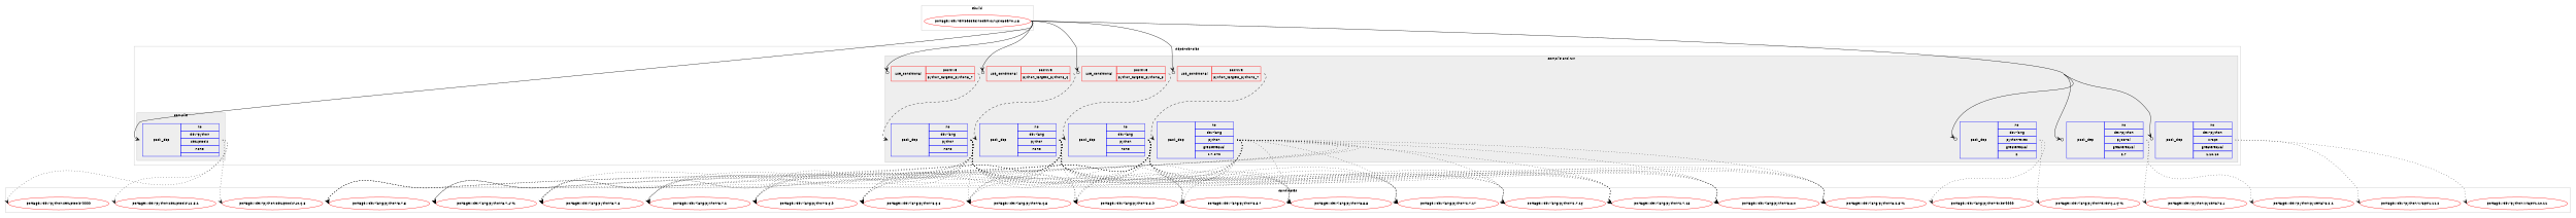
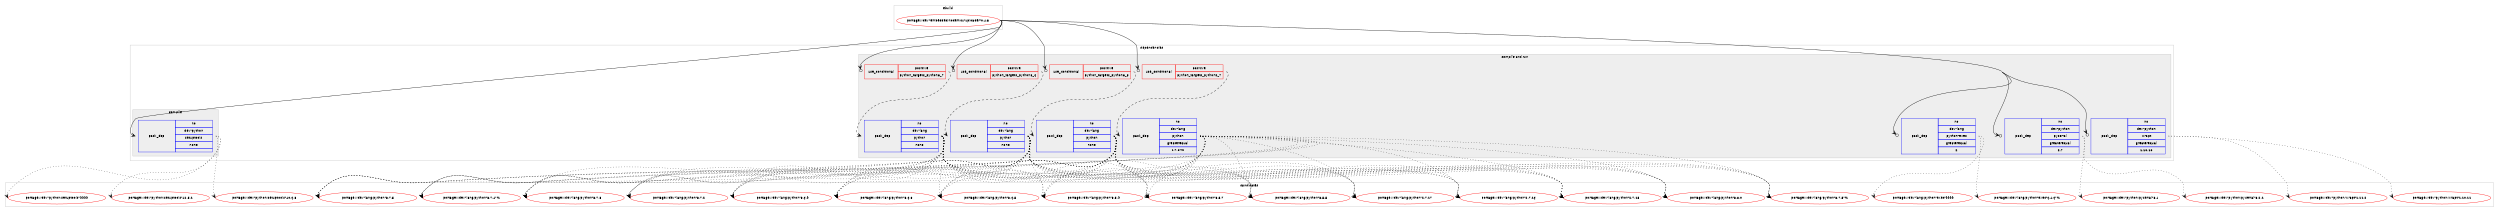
  digraph {
    compound=true
    concentrate=true
    fontname=Helvetica
    fontsize=10
    newrank=true
    rankdir=TB
    ranksep=1.5
    node [color=red fontname=Helvetica fontsize=10]
    edge [arrowhead=vee headport=w style=dotted tailport=e weight=100]
    n1 [label="portage://dev-embedded/nodemcu-uploader-0.4.3" width=4]
    n2 [color=blue label=<<TABLE BORDER="0" CELLBORDER="1" CELLSPACING="0" CELLPADDING="4" WIDTH="220"><TR><TD ROWSPAN="6" CELLPADDING="30">pack_dep</TD></TR><TR><TD WIDTH="110">no</TD></TR><TR><TD>dev-python</TD></TR><TR><TD>setuptools</TD></TR><TR><TD>none</TD></TR><TR><TD></TD></TR></TABLE>> shape=none]
    n3 [color=blue label=<<TABLE BORDER="0" CELLBORDER="1" CELLSPACING="0" CELLPADDING="4" WIDTH="220"><TR><TD ROWSPAN="6" CELLPADDING="30">pack_dep</TD></TR><TR><TD WIDTH="110">no</TD></TR><TR><TD>dev-lang</TD></TR><TR><TD>python</TD></TR><TR><TD>greaterequal</TD></TR><TR><TD>2.7.5-r2</TD></TR></TABLE>> shape=none]
    n4 [label=<<TABLE BORDER="0" CELLBORDER="1" CELLSPACING="0" CELLPADDING="4"><TR><TD ROWSPAN="3" CELLPADDING="10">use_conditional</TD></TR><TR><TD>positive</TD></TR><TR><TD>python_targets_python2_7</TD></TR></TABLE>> shape=none]
    n5 [color=blue label=<<TABLE BORDER="0" CELLBORDER="1" CELLSPACING="0" CELLPADDING="4" WIDTH="220"><TR><TD ROWSPAN="6" CELLPADDING="30">pack_dep</TD></TR><TR><TD WIDTH="110">no</TD></TR><TR><TD>dev-lang</TD></TR><TR><TD>python</TD></TR><TR><TD>none</TD></TR><TR><TD></TD></TR></TABLE>> shape=none]
    n6 [label=<<TABLE BORDER="0" CELLBORDER="1" CELLSPACING="0" CELLPADDING="4"><TR><TD ROWSPAN="3" CELLPADDING="10">use_conditional</TD></TR><TR><TD>positive</TD></TR><TR><TD>python_targets_python3_5</TD></TR></TABLE>> shape=none]
    n7 [color=blue label=<<TABLE BORDER="0" CELLBORDER="1" CELLSPACING="0" CELLPADDING="4" WIDTH="220"><TR><TD ROWSPAN="6" CELLPADDING="30">pack_dep</TD></TR><TR><TD WIDTH="110">no</TD></TR><TR><TD>dev-lang</TD></TR><TR><TD>python</TD></TR><TR><TD>none</TD></TR><TR><TD></TD></TR></TABLE>> shape=none]
    n8 [label=<<TABLE BORDER="0" CELLBORDER="1" CELLSPACING="0" CELLPADDING="4"><TR><TD ROWSPAN="3" CELLPADDING="10">use_conditional</TD></TR><TR><TD>positive</TD></TR><TR><TD>python_targets_python3_6</TD></TR></TABLE>> shape=none]
    n9 [color=blue label=<<TABLE BORDER="0" CELLBORDER="1" CELLSPACING="0" CELLPADDING="4" WIDTH="220"><TR><TD ROWSPAN="6" CELLPADDING="30">pack_dep</TD></TR><TR><TD WIDTH="110">no</TD></TR><TR><TD>dev-lang</TD></TR><TR><TD>python</TD></TR><TR><TD>none</TD></TR><TR><TD></TD></TR></TABLE>> shape=none]
    n10 [label=<<TABLE BORDER="0" CELLBORDER="1" CELLSPACING="0" CELLPADDING="4"><TR><TD ROWSPAN="3" CELLPADDING="10">use_conditional</TD></TR><TR><TD>positive</TD></TR><TR><TD>python_targets_python3_7</TD></TR></TABLE>> shape=none]
    n11 [color=blue label=<<TABLE BORDER="0" CELLBORDER="1" CELLSPACING="0" CELLPADDING="4" WIDTH="220"><TR><TD ROWSPAN="6" CELLPADDING="30">pack_dep</TD></TR><TR><TD WIDTH="110">no</TD></TR><TR><TD>dev-python</TD></TR><TR><TD>wrapt</TD></TR><TR><TD>greaterequal</TD></TR><TR><TD>1.10.10</TD></TR></TABLE>> shape=none]
    n12 [color=blue label=<<TABLE BORDER="0" CELLBORDER="1" CELLSPACING="0" CELLPADDING="4" WIDTH="220"><TR><TD ROWSPAN="6" CELLPADDING="30">pack_dep</TD></TR><TR><TD WIDTH="110">no</TD></TR><TR><TD>dev-lang</TD></TR><TR><TD>python-exec</TD></TR><TR><TD>greaterequal</TD></TR><TR><TD>2</TD></TR></TABLE>> shape=none]
    n13 [color=blue label=<<TABLE BORDER="0" CELLBORDER="1" CELLSPACING="0" CELLPADDING="4" WIDTH="220"><TR><TD ROWSPAN="6" CELLPADDING="30">pack_dep</TD></TR><TR><TD WIDTH="110">no</TD></TR><TR><TD>dev-python</TD></TR><TR><TD>pyserial</TD></TR><TR><TD>greaterequal</TD></TR><TR><TD>2.7</TD></TR></TABLE>> shape=none]
    n14 [label="portage://dev-python/setuptools-40.6.3" width=4]
    n15 [label="portage://dev-python/setuptools-41.5.1" width=4]
    n16 [label="portage://dev-python/setuptools-9999" width=4]
    n17 [label="portage://dev-lang/python-2.7.15" width=4]
    n18 [label="portage://dev-lang/python-2.7.16" width=4]
    n19 [label="portage://dev-lang/python-2.7.17" width=4]
    n20 [label="portage://dev-lang/python-3.5.5" width=4]
    n21 [label="portage://dev-lang/python-3.5.7" width=4]
    n22 [label="portage://dev-lang/python-3.5.9" width=4]
    n23 [label="portage://dev-lang/python-3.6.5" width=4]
    n24 [label="portage://dev-lang/python-3.6.8" width=4]
    n25 [label="portage://dev-lang/python-3.6.9" width=4]
    n26 [label="portage://dev-lang/python-3.7.2" width=4]
    n27 [label="portage://dev-lang/python-3.7.3" width=4]
    n28 [label="portage://dev-lang/python-3.7.4-r1" width=4]
    n29 [label="portage://dev-lang/python-3.7.5" width=4]
-   n30 [label="portage://dev-lang/python-3.2.5-r1" width=4]
+   n30 [label="portage://dev-lang/python-3.7.5-r1" width=4]
    n31 [label="portage://dev-lang/python-3.8.0" width=4]
    n32 [label="portage://dev-lang/python-exec-6.4.6-r1" width=4]
    n33 [label="portage://dev-lang/python-exec-9999" width=4]
    n34 [label="portage://dev-python/pyserial-3.2.1" width=4]
    n35 [label="portage://dev-python/pyserial-3.4" width=4]
    n36 [label="portage://dev-python/wrapt-1.10.11" width=4]
    n37 [label="portage://dev-python/wrapt-1.11.2" width=4]
    subgraph cluster_1 {
      color=gray
      label=<<i>ebuild</i>>
      rank=same
      n1
    }
    subgraph cluster_2 {
      color=gray
      label=<<i>dependencies</i>>
      subgraph cluster_3 {
        color=gray
        fillcolor="#eeeeee"
        label=<<i>compile</i>>
        style=filled
        subgraph sub_4 {
          color=gray
          fillcolor="#eeeeee"
          label=<<i>compile</i>>
          style=filled
          n2
        }
      }
      subgraph cluster_5 {
        color=gray
        fillcolor="#eeeeee"
        label=<<i>compile and run</i>>
        style=filled
        subgraph sub_6 {
          color=gray
          fillcolor="#eeeeee"
          label=<<i>compile and run</i>>
          style=filled
          n4
          subgraph sub_7 {
            color=gray
            fillcolor="#eeeeee"
            label=<<i>compile and run</i>>
            style=filled
            n3
          }
        }
        subgraph sub_8 {
          color=gray
          fillcolor="#eeeeee"
          label=<<i>compile and run</i>>
          style=filled
          n6
          subgraph sub_9 {
            color=gray
            fillcolor="#eeeeee"
            label=<<i>compile and run</i>>
            style=filled
            n5
          }
        }
        subgraph sub_10 {
          color=gray
          fillcolor="#eeeeee"
          label=<<i>compile and run</i>>
          style=filled
          n8
          subgraph sub_11 {
            color=gray
            fillcolor="#eeeeee"
            label=<<i>compile and run</i>>
            style=filled
            n7
          }
        }
        subgraph sub_12 {
          color=gray
          fillcolor="#eeeeee"
          label=<<i>compile and run</i>>
          style=filled
          n10
          subgraph sub_13 {
            color=gray
            fillcolor="#eeeeee"
            label=<<i>compile and run</i>>
            style=filled
            n9
          }
        }
        subgraph sub_14 {
          color=gray
          fillcolor="#eeeeee"
          label=<<i>compile and run</i>>
          style=filled
          n11
        }
        subgraph sub_15 {
          color=gray
          fillcolor="#eeeeee"
          label=<<i>compile and run</i>>
          style=filled
          n12
        }
        subgraph sub_16 {
          color=gray
          fillcolor="#eeeeee"
          label=<<i>compile and run</i>>
          style=filled
          n13
        }
      }
      subgraph cluster_17 {
        color=gray
        fillcolor="#eeeeee"
        label=<<i>run</i>>
        style=filled
      }
    }
    subgraph cluster_18 {
      color=gray
      label=<<i>candidates</i>>
      rank=same
      subgraph sub_19 {
        color=black
        label=<<i>candidates</i>>
        nodesep=1
        rank=same
        n14
        n15
        n16
      }
      subgraph sub_20 {
        color=black
        label=<<i>candidates</i>>
        nodesep=1
        rank=same
        n17
        n18
        n19
        n20
        n21
        n22
        n23
        n24
        n25
        n26
        n27
        n28
        n29
        n30
        n31
      }
      subgraph sub_21 {
        color=black
        label=<<i>candidates</i>>
        nodesep=1
        rank=same
        n17
        n18
        n19
        n20
        n21
        n22
        n23
        n24
        n25
        n26
        n27
        n28
        n29
        n30
        n31
      }
      subgraph sub_22 {
        color=black
        label=<<i>candidates</i>>
        nodesep=1
        rank=same
        n17
        n18
        n19
        n20
        n21
        n22
        n23
        n24
        n25
        n26
        n27
        n28
        n29
        n30
        n31
      }
      subgraph sub_23 {
        color=black
        label=<<i>candidates</i>>
        nodesep=1
        rank=same
        n17
        n18
        n19
        n20
        n21
        n22
        n23
        n24
        n25
        n26
        n27
        n28
        n29
        n30
        n31
      }
      subgraph sub_24 {
        color=black
        label=<<i>candidates</i>>
        nodesep=1
        rank=same
        n32
        n33
      }
      subgraph sub_25 {
        color=black
        label=<<i>candidates</i>>
        nodesep=1
        rank=same
        n34
        n35
      }
      subgraph sub_26 {
        color=black
        label=<<i>candidates</i>>
        nodesep=1
        rank=same
        n36
        n37
      }
    }
    n1 -> n2 [style=solid weight=20]
    n1 -> n4 [arrowhead=odotvee style=solid weight=20]
    n1 -> n6 [arrowhead=odotvee style=solid weight=20]
    n1 -> n8 [arrowhead=odotvee style=solid weight=20]
    n1 -> n10 [arrowhead=odotvee style=solid weight=20]
    n1 -> n11 [arrowhead=odotvee style=solid weight=20]
    n1 -> n12 [arrowhead=odotvee style=solid weight=20]
    n1 -> n13 [arrowhead=odotvee style=solid weight=20]
    n2 -> n14
    n2 -> n15
    n2 -> n16
    n3 -> n17
    n3 -> n18
    n3 -> n19
    n3 -> n20
    n3 -> n21
    n3 -> n22
    n3 -> n23
    n3 -> n24
    n3 -> n25
    n3 -> n26
    n3 -> n27
    n3 -> n28
    n3 -> n29
    n3 -> n30
    n3 -> n31
    n4 -> n3 [style=dashed weight=20]
    n5 -> n17
    n5 -> n18
    n5 -> n19
    n5 -> n20
    n5 -> n21
    n5 -> n22
    n5 -> n23
    n5 -> n24
    n5 -> n25
    n5 -> n26
    n5 -> n27
    n5 -> n28
    n5 -> n29
    n5 -> n30
    n5 -> n31
    n6 -> n5 [style=dashed weight=20]
    n7 -> n17
    n7 -> n18
    n7 -> n19
    n7 -> n20
    n7 -> n21
    n7 -> n22
    n7 -> n23
    n7 -> n24
    n7 -> n25
    n7 -> n26
    n7 -> n27
    n7 -> n28
    n7 -> n29
    n7 -> n30
    n7 -> n31
    n8 -> n7 [style=dashed weight=20]
    n9 -> n17
    n9 -> n18
    n9 -> n19
    n9 -> n20
    n9 -> n21
    n9 -> n22
    n9 -> n23
    n9 -> n24
    n9 -> n25
    n9 -> n26
    n9 -> n27
    n9 -> n28
    n9 -> n29
    n9 -> n30
    n9 -> n31
    n10 -> n9 [style=dashed weight=20]
    n11 -> n36
    n11 -> n37
    n12 -> n32
    n12 -> n33
    n13 -> n34
    n13 -> n35
  }
